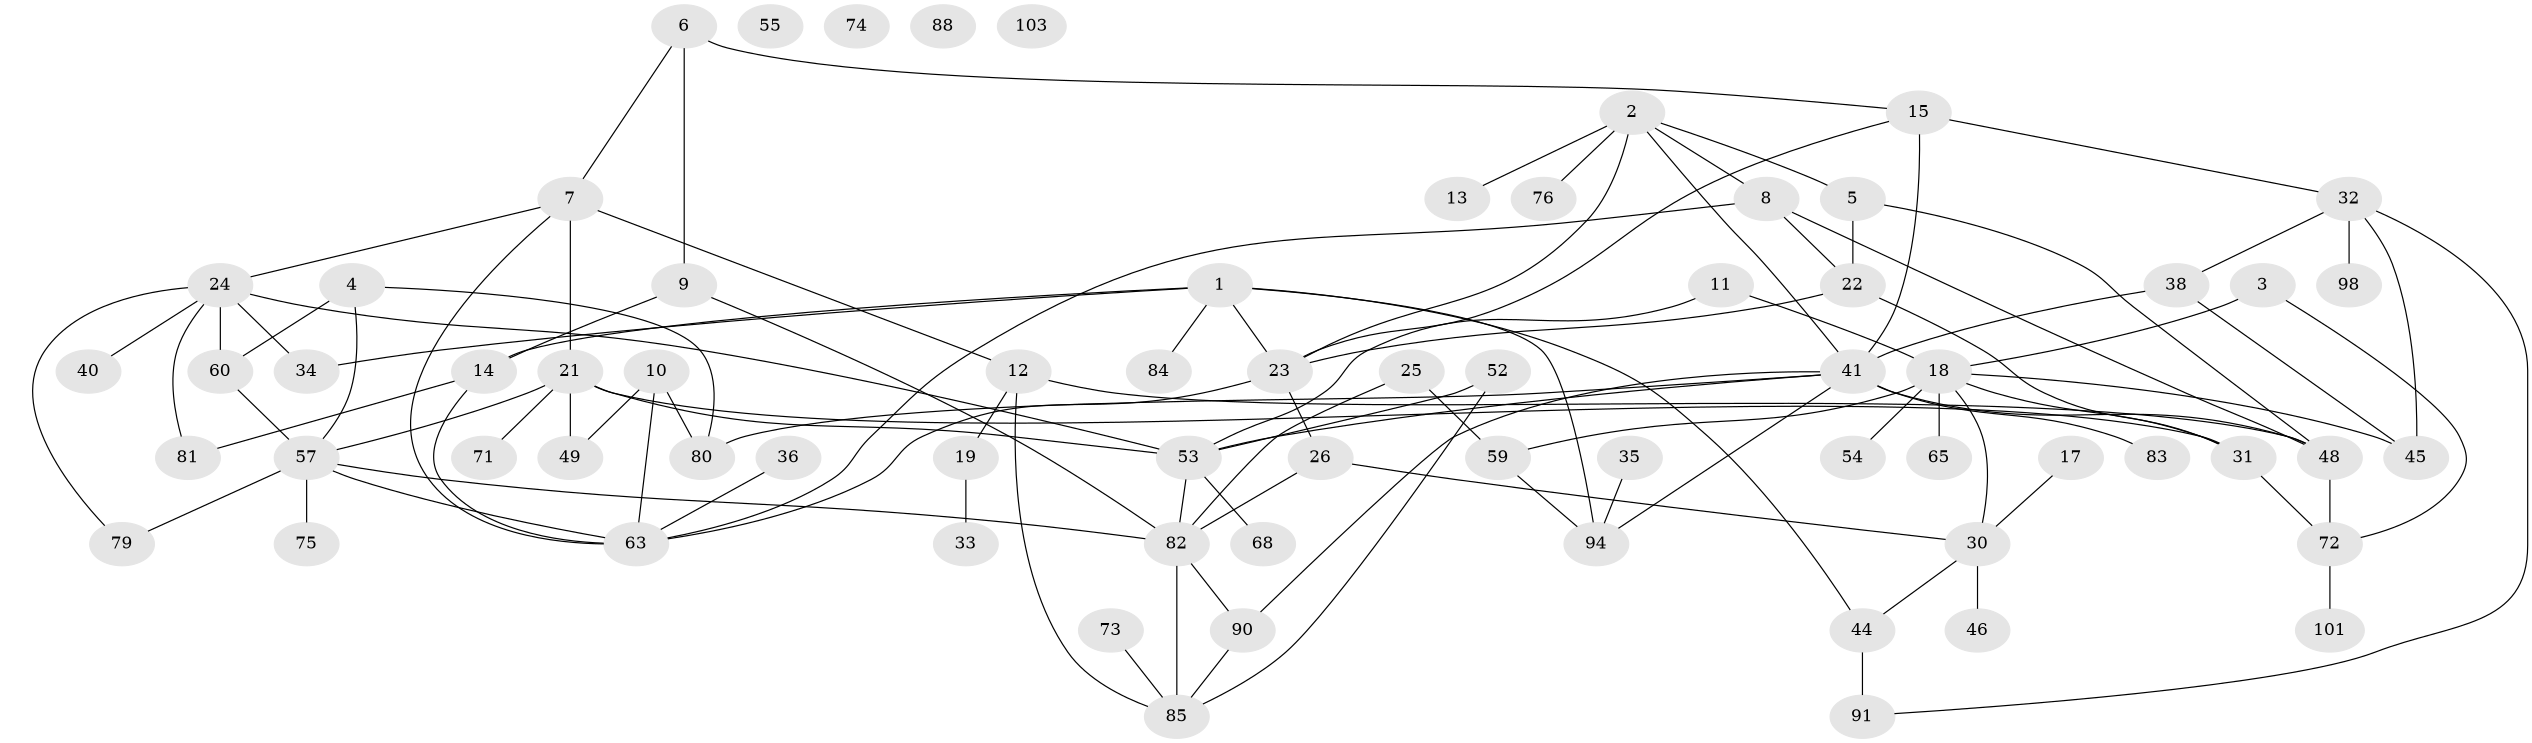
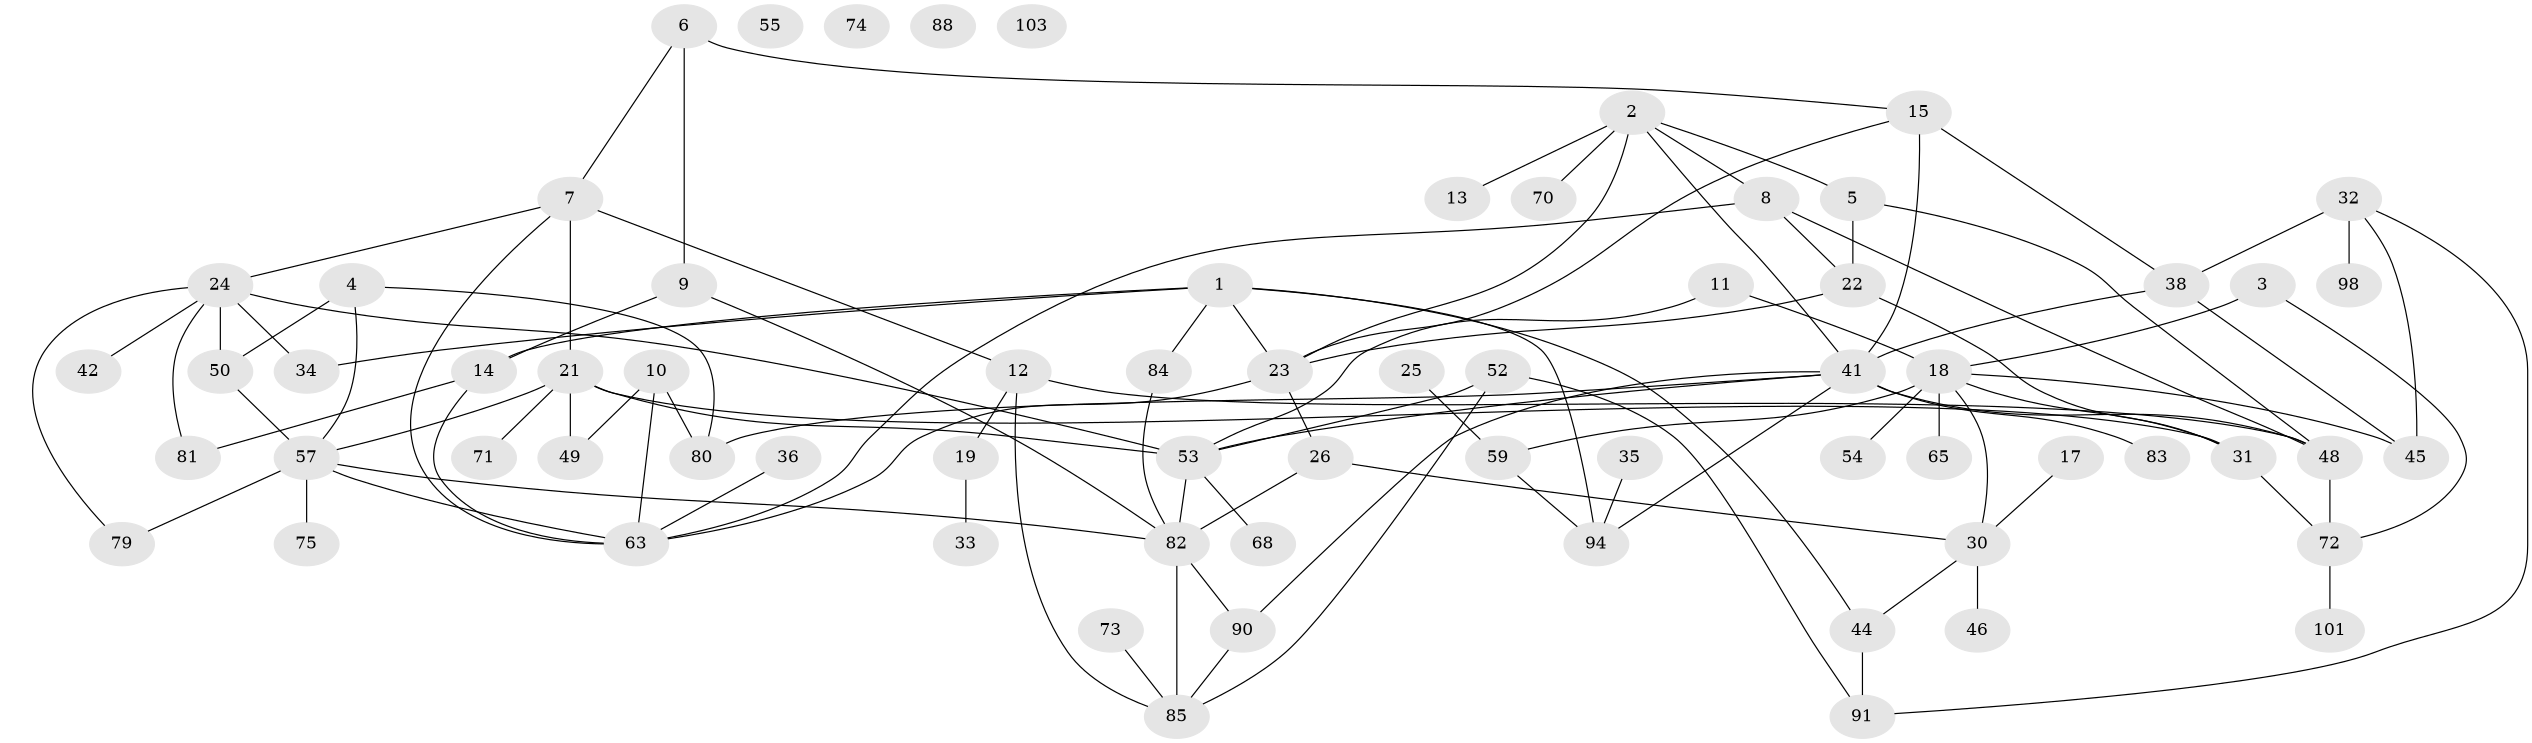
  graph {
    node [color=gray90 style=filled]
    1 [super="+56"]
    14 [super="+27"]
    23 [super="+77"]
    34
    44 [super="+87"]
    84
    94 [super="+96"]
    63 [super="+66"]
    81
    26 [super="+58"]
    91
    2 [super="+89"]
    5 [super="+39"]
    8 [super="+16"]
    13
    41 [super="+69"]
-   70 [super="+78" label=76]
+   70 [super="+78"]
    22 [super="+93"]
    48 [super="+51"]
    80
    53 [super="+76"]
    83
    90
    18 [super="+60"]
    59 [super="+104"]
    30 [super="+43"]
    31 [super="+40"]
    45 [super="+102"]
    54
    65
    3
    72
    4 [super="+100"]
-   50 [label=60]
+   50
    57 [super="+67"]
    82 [super="+92"]
    79
    75
    7 [super="+29"]
    12 [super="+47"]
    21 [super="+64"]
    24 [super="+97"]
    6
    9 [super="+28"]
    15 [super="+20"]
    32 [super="+62"]
    19
    85 [super="+95"]
    49
    71
-   42 [super="+61" label=40]
+   42 [super="+61"]
    10 [super="+37"]
    11
    68
    33
    38
    98
    46
    17
    25
    101
    35
    36
    52 [super="+86"]
    55 [super="+99"]
    73
    74
    88
    103
    1 -- 14
    1 -- 23
    1 -- 34
    1 -- 44
    1 -- 84
    1 -- 94
    14 -- 63
    14 -- 81
    23 -- 63
    23 -- 26
    44 -- 91
    26 -- 30
    26 -- 82
    2 -- 23
    2 -- 5
    2 -- 8
    2 -- 13
    2 -- 41
    2 -- 70
    5 -- 22
    5 -- 48
    8 -- 63
    8 -- 22
    8 -- 48
    41 -- 94
    41 -- 48
    41 -- 80
    41 -- 53
    41 -- 83
    41 -- 90
    22 -- 23
    22 -- 31
    48 -- 72
    53 -- 82
    53 -- 68
    90 -- 85
    18 -- 59
    18 -- 30
    18 -- 31
    18 -- 45
    18 -- 54
    18 -- 65
    59 -- 94
    30 -- 44
    30 -- 46
    31 -- 72
    3 -- 18
    3 -- 72
    72 -- 101
    4 -- 80
    4 -- 50
    4 -- 57
    50 -- 57
    57 -- 63
    57 -- 82
    57 -- 79
    57 -- 75
    82 -- 90
    82 -- 85
    7 -- 63
    7 -- 12
    7 -- 21
    7 -- 24
    12 -- 48
    12 -- 19
    12 -- 85
    21 -- 53
    21 -- 31
    21 -- 57
    21 -- 49
    21 -- 71
    24 -- 34
    24 -- 81
    24 -- 53
    24 -- 50
    24 -- 79
    24 -- 42
    6 -- 7
    6 -- 9
    6 -- 15
    9 -- 14
    9 -- 82
    15 -- 23
    15 -- 41
-   15 -- 32
+   15 -- 38
    32 -- 91
    32 -- 45
    32 -- 38
    32 -- 98
    19 -- 33
    10 -- 63
    10 -- 80
    10 -- 49
    11 -- 53
    11 -- 18
    38 -- 41
    38 -- 45
    17 -- 30
    25 -- 59
-   25 -- 82
+   84 -- 82
    35 -- 94
    36 -- 63
+   52 -- 91
    52 -- 53
    52 -- 85
    73 -- 85
  }
